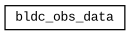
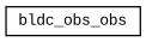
  digraph {
    rankdir=LR
    fontname="Liberation Mono"
-   n1 [color=black fillcolor=white fontname="Liberation Mono" fontsize=10 height=0.2 label=bldc_obs_data shape=record style=filled width=0.4]
+   n1 [color=black fillcolor=white fontname="Liberation Mono" fontsize=10 height=0.2 label=bldc_obs_obs shape=record style=filled width=0.4]
  }
